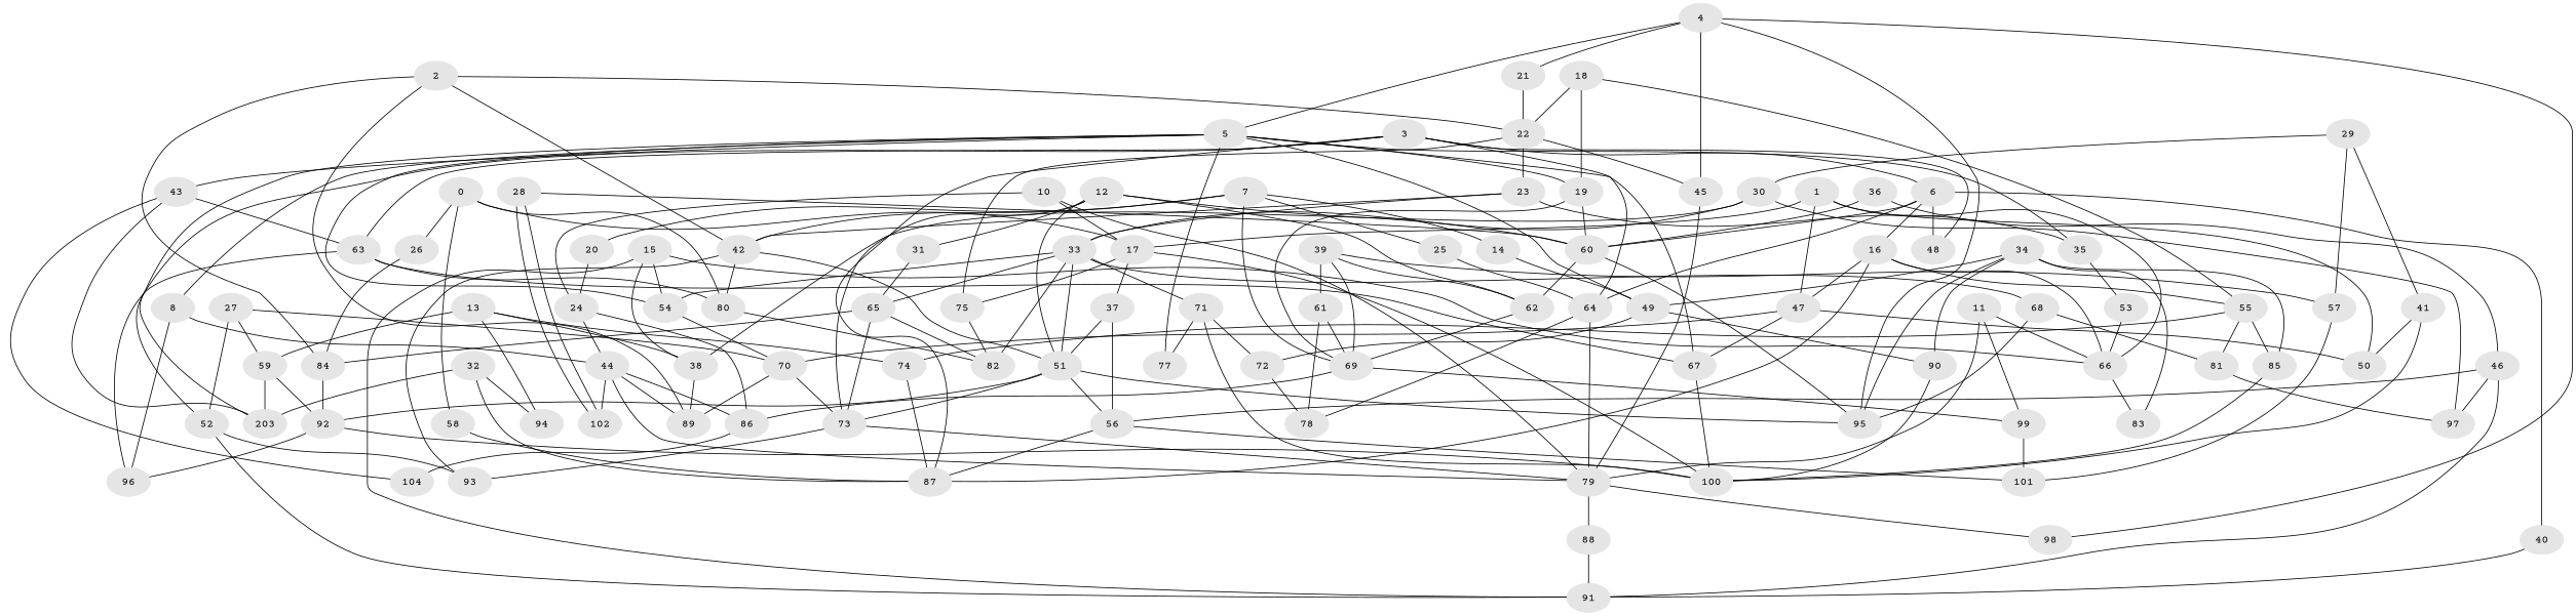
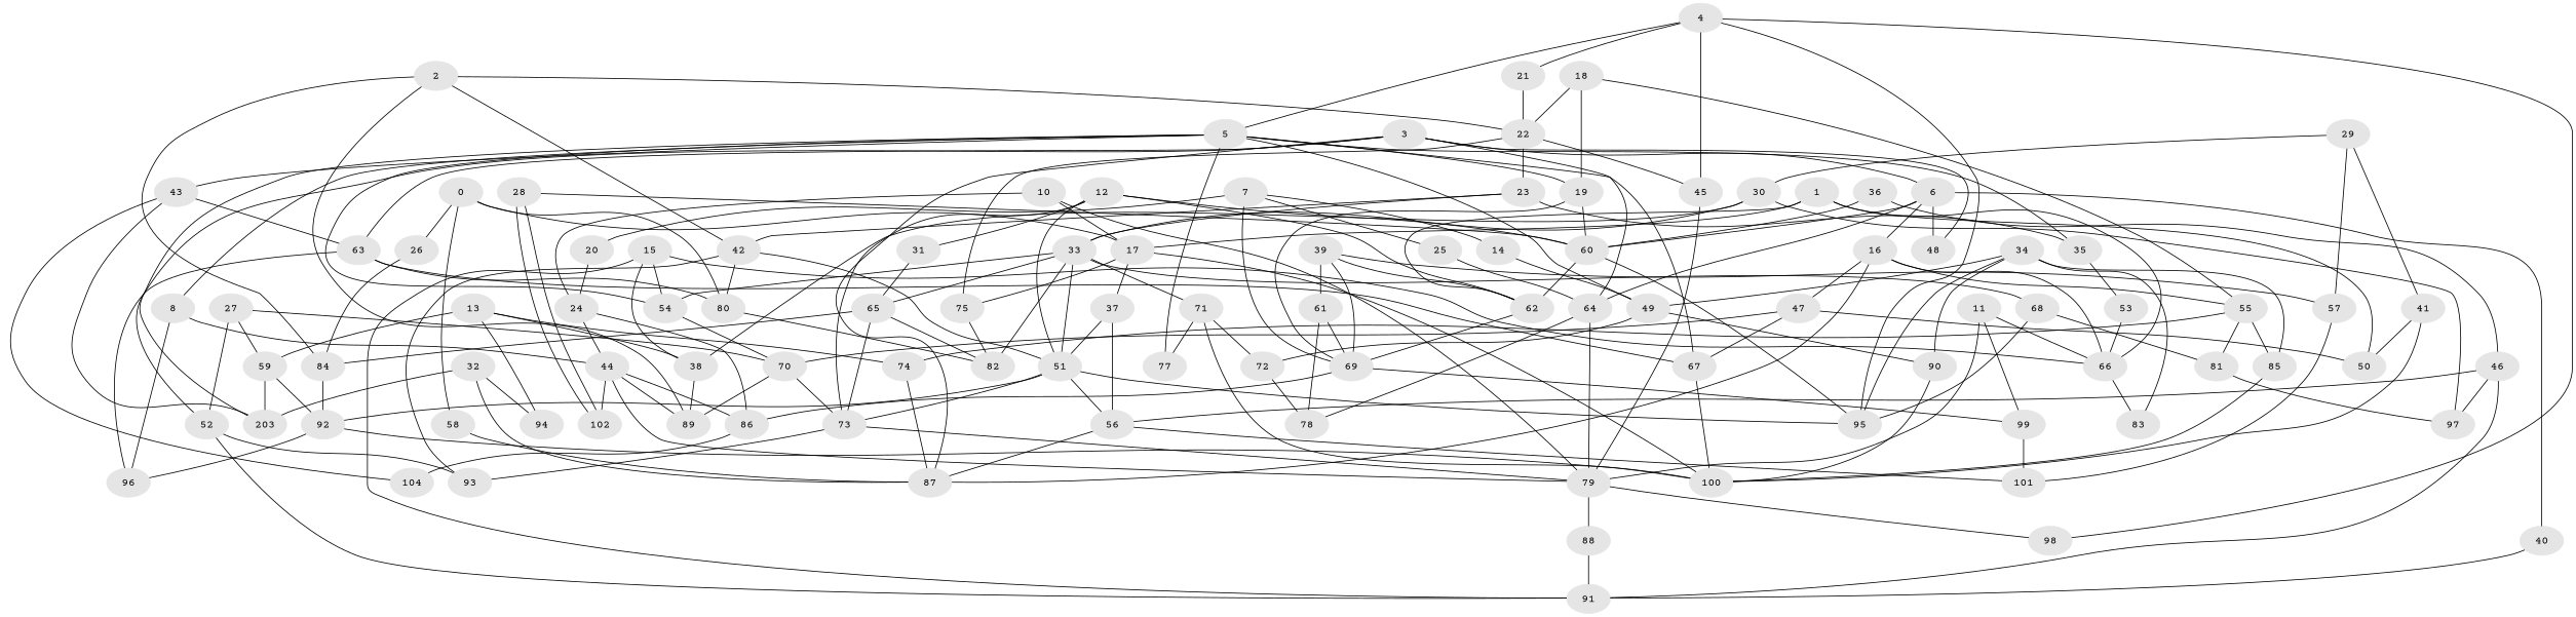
  graph {
    fontname="Courier Prime"
    node [color=gray90 fontname="Courier Prime" style=filled]
    edge [fontname="Courier Prime"]
    1
    17
    50
    62
    66
    37
    75
    100
    69
    83
    2
    22
    42
    84
    89
    45
    23
    80
    51
    93
    92
    3
    6
    48
    52
    63
    64
    87
    16
    40
    60
    91
    67
    96
    79
    78
    4
    5
    21
    95
    98
    8
    19
    35
    43
    49
    54
    77
    n49 [label=203]
    44
    53
    104
    90
    72
    70
    47
    55
    7
    14
    20
    25
    24
    99
    86
    102
    n66 [label=0]
    26
    58
    82
    10
    88
    11
    101
    12
    31
    73
    65
    56
    13
    38
    59
    74
    94
    15
    85
    81
    18
    33
    68
    71
    27
    28
    29
    30
    41
    57
    97
    32
    34
    36
    46
    39
    61
    1 -- 17
    1 -- 50
-   1 -- 47
+   1 -- 62
    1 -- 66
    17 -- 37
    17 -- 75
    17 -- 100
    62 -- 69
    66 -- 83
    37 -- 51
    37 -- 56
    75 -- 82
    69 -- 99
    69 -- 86
    2 -- 22
    2 -- 42
    2 -- 84
    2 -- 89
    22 -- 75
    22 -- 45
    22 -- 23
    42 -- 80
    42 -- 51
    42 -- 93
    84 -- 92
    45 -- 79
    23 -- 42
    23 -- 35
    23 -- 33
    80 -- 82
    51 -- 92
    51 -- 95
    51 -- 73
    51 -- 56
    92 -- 100
    92 -- 96
    3 -- 6
    3 -- 48
    3 -- 52
    3 -- 63
    3 -- 64
    3 -- 87
    6 -- 48
    6 -- 64
    6 -- 16
    6 -- 40
    6 -- 60
    52 -- 93
    52 -- 91
    63 -- 80
    63 -- 67
    63 -- 96
    64 -- 79
    64 -- 78
    16 -- 66
    16 -- 87
    16 -- 47
    16 -- 55
    40 -- 91
    60 -- 62
    60 -- 95
    67 -- 100
    79 -- 98
    79 -- 88
    4 -- 45
    4 -- 5
    4 -- 21
    4 -- 95
    4 -- 98
    5 -- 67
    5 -- 8
    5 -- 19
    5 -- 35
    5 -- 43
    5 -- 49
    5 -- 54
    5 -- 77
    5 -- n49
    21 -- 22
    8 -- 96
    8 -- 44
    19 -- 69
    19 -- 60
    35 -- 53
    43 -- 63
    43 -- n49
    43 -- 104
    49 -- 90
    49 -- 72
    54 -- 70
    44 -- 89
    44 -- 79
    44 -- 86
    44 -- 102
    53 -- 66
    90 -- 100
    72 -- 78
    70 -- 89
    70 -- 73
    47 -- 50
    47 -- 67
    47 -- 70
    55 -- 74
    55 -- 85
    55 -- 81
    7 -- 69
-   7 -- 42
    7 -- 14
    7 -- 20
    7 -- 25
    14 -- 49
    20 -- 24
    25 -- 64
    24 -- 44
    24 -- 86
    99 -- 101
    86 -- 104
    n66 -- 17
    n66 -- 80
    n66 -- 26
    n66 -- 58
    26 -- 84
    58 -- 87
    10 -- 17
    10 -- 79
    10 -- 24
    88 -- 91
    11 -- 66
    11 -- 79
    11 -- 99
    12 -- 62
    12 -- 51
    12 -- 60
    12 -- 31
    12 -- 73
    31 -- 65
    73 -- 93
    73 -- 79
    65 -- 84
    65 -- 82
    65 -- 73
    56 -- 87
    56 -- 101
    13 -- 38
    13 -- 59
    13 -- 74
    13 -- 94
    38 -- 89
    59 -- 92
    59 -- n49
    74 -- 87
    15 -- 66
    15 -- 91
    15 -- 54
    15 -- 38
    85 -- 100
    81 -- 97
    18 -- 22
    18 -- 19
    18 -- 55
    33 -- 51
    33 -- 54
    33 -- 82
    33 -- 65
    33 -- 68
    33 -- 71
    68 -- 95
    68 -- 81
    71 -- 100
    71 -- 77
    71 -- 72
    27 -- 52
    27 -- 70
    27 -- 59
    28 -- 60
    28 -- 102
    28 -- 102
    29 -- 30
    29 -- 41
    29 -- 57
    30 -- 38
    30 -- 33
    30 -- 97
    41 -- 50
    41 -- 100
    57 -- 101
    32 -- 87
    32 -- n49
    32 -- 94
    34 -- 83
    34 -- 95
    34 -- 49
    34 -- 90
    34 -- 85
    36 -- 60
    36 -- 46
    46 -- 91
    46 -- 56
    46 -- 97
    39 -- 62
    39 -- 69
    39 -- 57
    39 -- 61
    61 -- 69
    61 -- 78
  }
